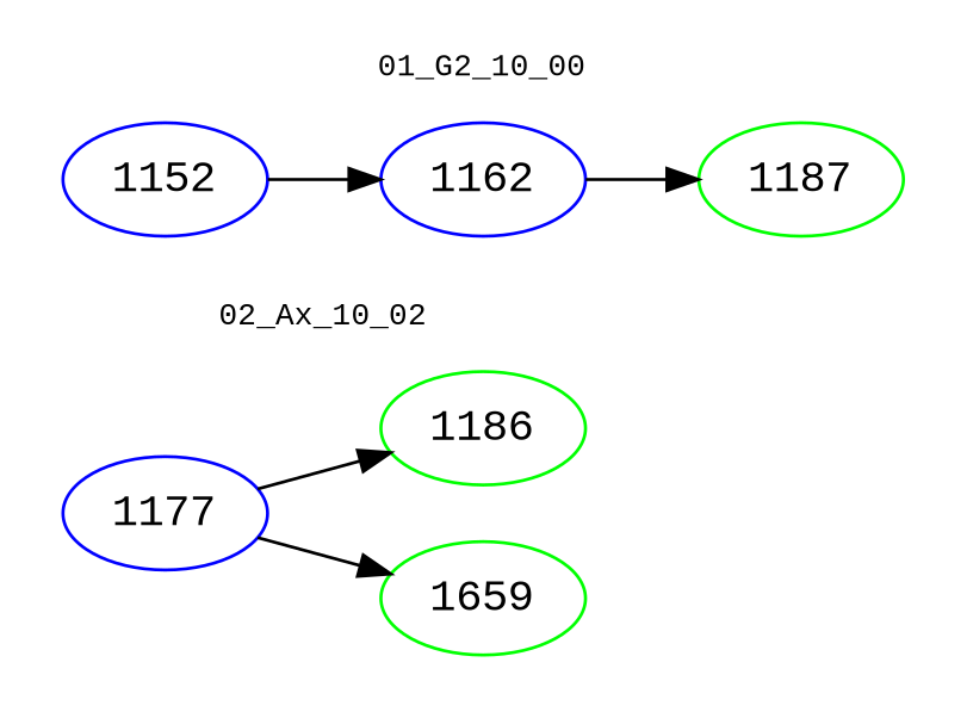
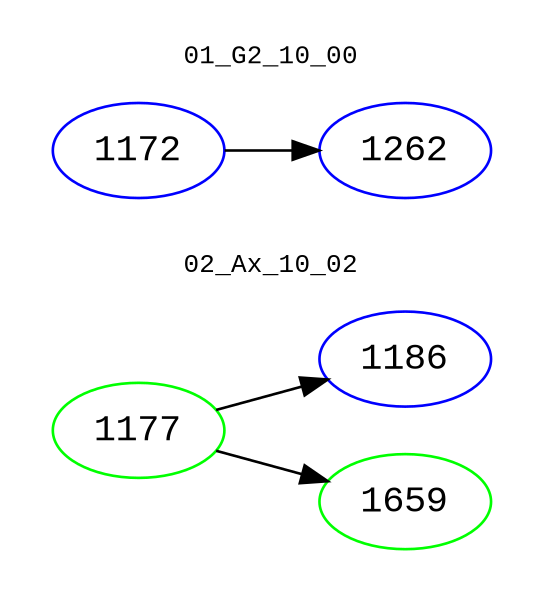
  digraph {
    fontname="Liberation Mono"
    rankdir=LR
    node [color=blue fontname="Liberation Mono"]
    edge [color=black fontname="Liberation Mono"]
-   n1 [label=1177]
+   n1 [color=green label=1177]
    n2 [color=green label=1659]
-   n3 [color=green label=1186]
-   n4 [label=1162]
-   n5 [label=1152]
-   n6 [color=green label=1187]
+   n3 [label=1186]
+   n4 [label=1262]
+   n5 [label=1172]
    subgraph cluster_1 {
      color=white
      fontsize=10
      label="02_Ax_10_02"
      n1
      n2
      n3
    }
    subgraph cluster_2 {
      color=white
      fontsize=10
      label="01_G2_10_00"
      n4
      n5
-     n6
    }
    n1 -> n2
    n1 -> n3
-   n4 -> n6
    n5 -> n4
  }
